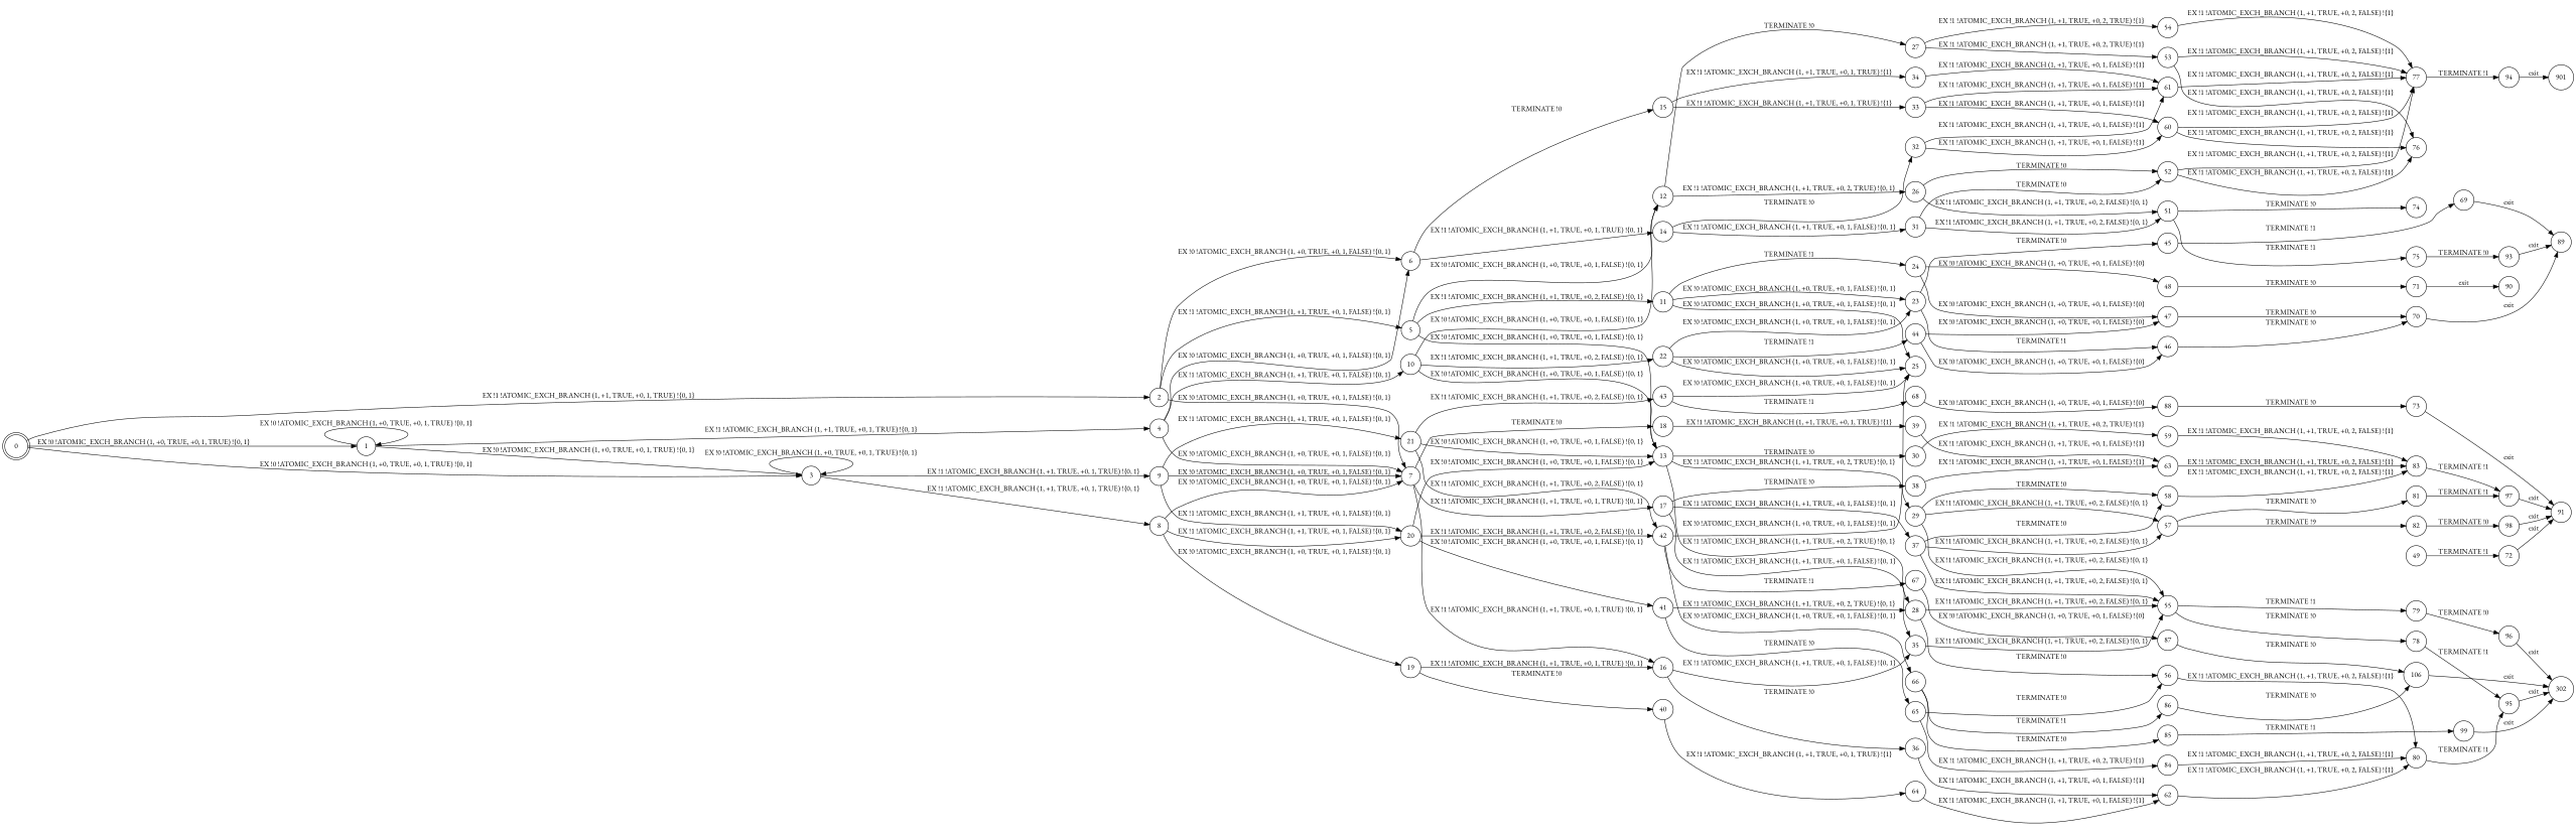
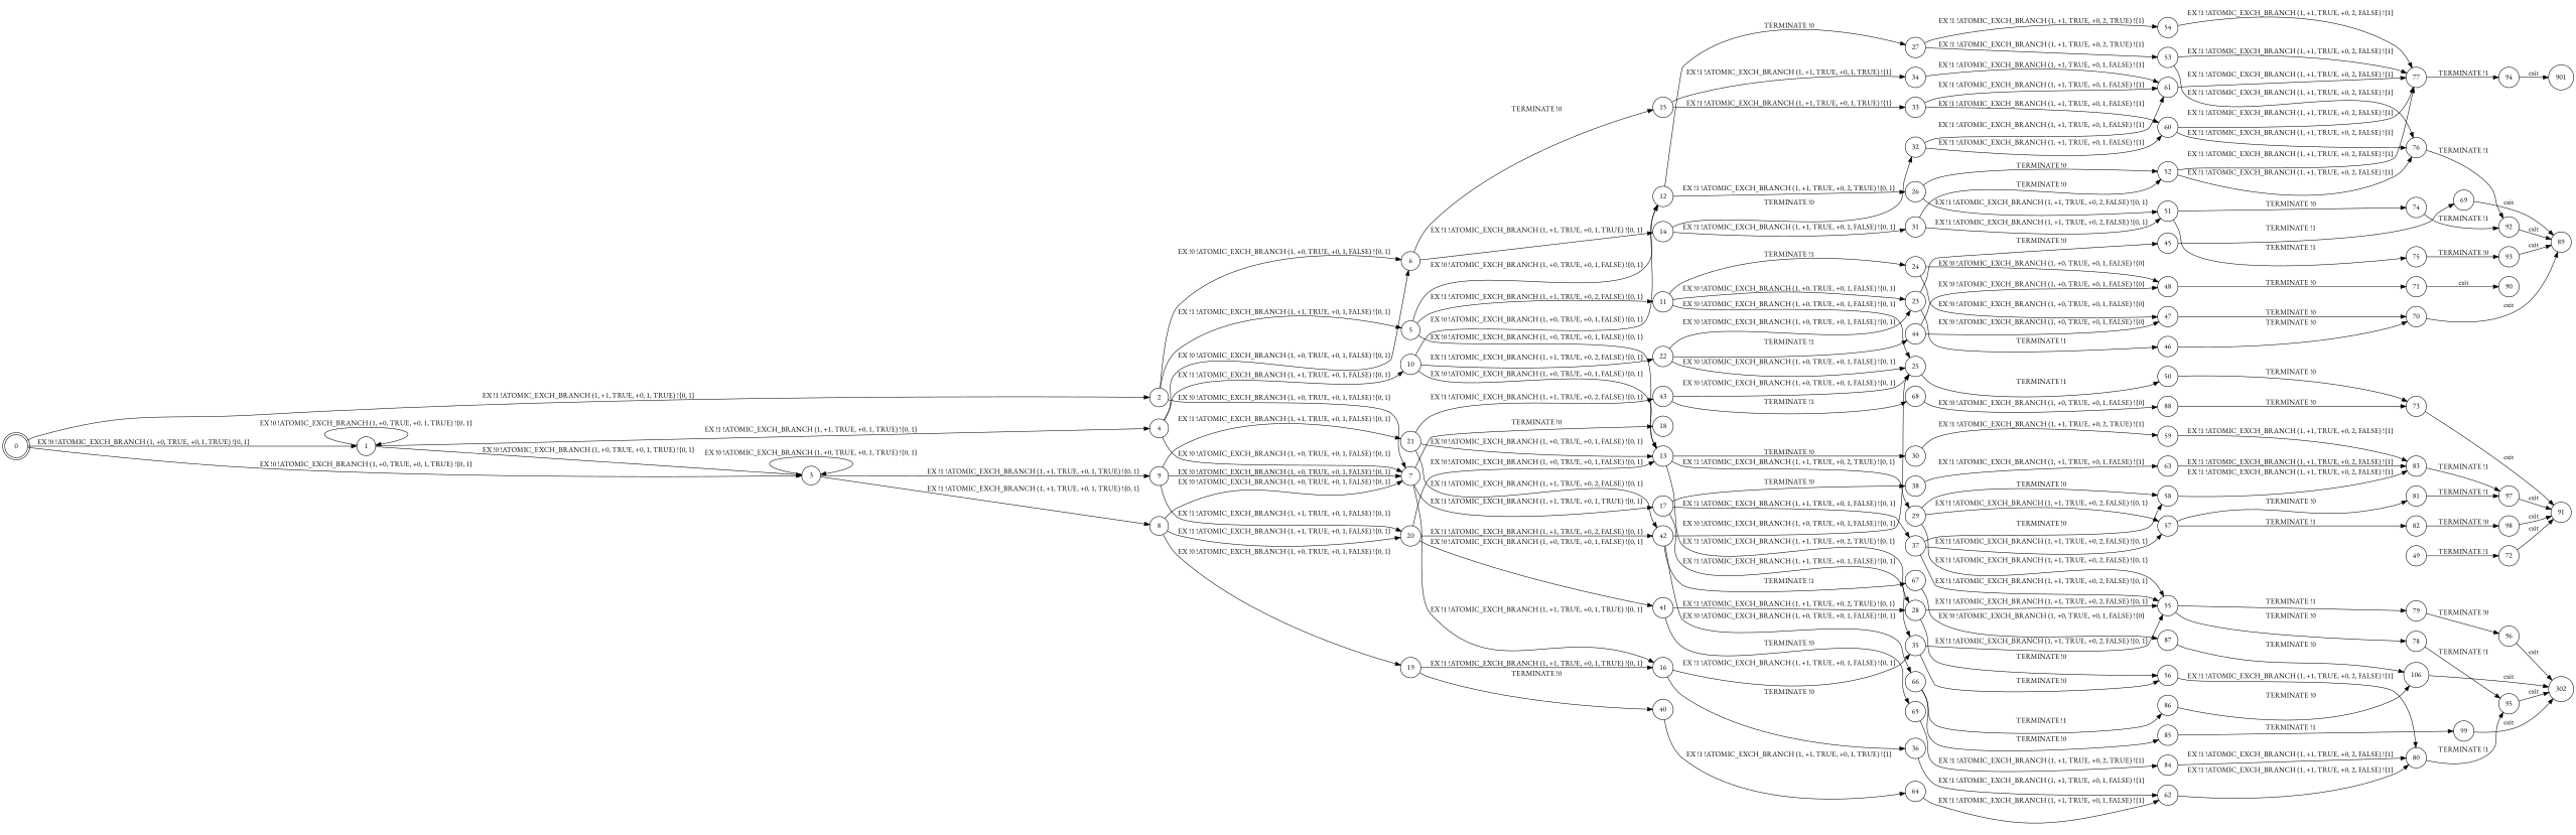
  digraph {
    fontname="EB Garamond"
    rankdir=LR
    node [fontname="EB Garamond" shape=circle]
    edge [fontname="EB Garamond"]
    0 [peripheries=2]
    1
    2
    3
    4
    5
    6
    7
    8
    9
    10
    11
    12
    13
    14
    15
    16
    17
    18
    19
    20
    21
    22
    23
    24
    25
    26
    27
    28
    29
    30
    31
    32
    33
    34
    35
    36
    37
    38
-   39
    40
    41
    42
    43
    44
    45
    46
    47
    48
+   50
    51
    52
    53
    54
    55
    56
    57
    58
    59
    60
    61
    62
    63
    64
    65
    66
    67
    68
    69
    70
    71
    49
    72
    73
    74
    75
    76
    77
    78
    79
    80
    81
    82
    83
    84
    85
    86
    87
    88
    89
    90
    91
+   92
    93
    94
    95
    96
    97
    98
    99
    n101 [label=106]
    n102 [label=901]
    n103 [label=302]
    0 -> 1 [label="EX !0 !ATOMIC_EXCH_BRANCH (1, +0, TRUE, +0, 1, TRUE) !{0, 1}"]
    0 -> 2 [label="EX !1 !ATOMIC_EXCH_BRANCH (1, +1, TRUE, +0, 1, TRUE) !{0, 1}"]
    0 -> 3 [label="EX !0 !ATOMIC_EXCH_BRANCH (1, +0, TRUE, +0, 1, TRUE) !{0, 1}"]
    1 -> 1 [label="EX !0 !ATOMIC_EXCH_BRANCH (1, +0, TRUE, +0, 1, TRUE) !{0, 1}"]
    1 -> 3 [label="EX !0 !ATOMIC_EXCH_BRANCH (1, +0, TRUE, +0, 1, TRUE) !{0, 1}"]
    1 -> 4 [label="EX !1 !ATOMIC_EXCH_BRANCH (1, +1, TRUE, +0, 1, TRUE) !{0, 1}"]
    2 -> 5 [label="EX !1 !ATOMIC_EXCH_BRANCH (1, +1, TRUE, +0, 1, FALSE) !{0, 1}"]
    2 -> 6 [label="EX !0 !ATOMIC_EXCH_BRANCH (1, +0, TRUE, +0, 1, FALSE) !{0, 1}"]
    2 -> 7 [label="EX !0 !ATOMIC_EXCH_BRANCH (1, +0, TRUE, +0, 1, FALSE) !{0, 1}"]
    3 -> 3 [label="EX !0 !ATOMIC_EXCH_BRANCH (1, +0, TRUE, +0, 1, TRUE) !{0, 1}"]
    3 -> 8 [label="EX !1 !ATOMIC_EXCH_BRANCH (1, +1, TRUE, +0, 1, TRUE) !{0, 1}"]
    3 -> 9 [label="EX !1 !ATOMIC_EXCH_BRANCH (1, +1, TRUE, +0, 1, TRUE) !{0, 1}"]
    4 -> 6 [label="EX !0 !ATOMIC_EXCH_BRANCH (1, +0, TRUE, +0, 1, FALSE) !{0, 1}"]
    4 -> 7 [label="EX !0 !ATOMIC_EXCH_BRANCH (1, +0, TRUE, +0, 1, FALSE) !{0, 1}"]
    4 -> 10 [label="EX !1 !ATOMIC_EXCH_BRANCH (1, +1, TRUE, +0, 1, FALSE) !{0, 1}"]
    5 -> 11 [label="EX !1 !ATOMIC_EXCH_BRANCH (1, +1, TRUE, +0, 2, FALSE) !{0, 1}"]
    5 -> 12 [label="EX !0 !ATOMIC_EXCH_BRANCH (1, +0, TRUE, +0, 1, FALSE) !{0, 1}"]
    5 -> 13 [label="EX !0 !ATOMIC_EXCH_BRANCH (1, +0, TRUE, +0, 1, FALSE) !{0, 1}"]
    6 -> 14 [label="EX !1 !ATOMIC_EXCH_BRANCH (1, +1, TRUE, +0, 1, TRUE) !{0, 1}"]
    6 -> 15 [label="TERMINATE !0"]
    7 -> 16 [label="EX !1 !ATOMIC_EXCH_BRANCH (1, +1, TRUE, +0, 1, TRUE) !{0, 1}"]
    7 -> 17 [label="EX !1 !ATOMIC_EXCH_BRANCH (1, +1, TRUE, +0, 1, TRUE) !{0, 1}"]
    7 -> 18 [label="TERMINATE !0"]
    8 -> 7 [label="EX !0 !ATOMIC_EXCH_BRANCH (1, +0, TRUE, +0, 1, FALSE) !{0, 1}"]
    8 -> 19 [label="EX !0 !ATOMIC_EXCH_BRANCH (1, +0, TRUE, +0, 1, FALSE) !{0, 1}"]
    8 -> 20 [label="EX !1 !ATOMIC_EXCH_BRANCH (1, +1, TRUE, +0, 1, FALSE) !{0, 1}"]
    9 -> 7 [label="EX !0 !ATOMIC_EXCH_BRANCH (1, +0, TRUE, +0, 1, FALSE) !{0, 1}"]
    9 -> 20 [label="EX !1 !ATOMIC_EXCH_BRANCH (1, +1, TRUE, +0, 1, FALSE) !{0, 1}"]
    9 -> 21 [label="EX !1 !ATOMIC_EXCH_BRANCH (1, +1, TRUE, +0, 1, FALSE) !{0, 1}"]
    10 -> 12 [label="EX !0 !ATOMIC_EXCH_BRANCH (1, +0, TRUE, +0, 1, FALSE) !{0, 1}"]
    10 -> 13 [label="EX !0 !ATOMIC_EXCH_BRANCH (1, +0, TRUE, +0, 1, FALSE) !{0, 1}"]
    10 -> 22 [label="EX !1 !ATOMIC_EXCH_BRANCH (1, +1, TRUE, +0, 2, FALSE) !{0, 1}"]
    11 -> 23 [label="EX !0 !ATOMIC_EXCH_BRANCH (1, +0, TRUE, +0, 1, FALSE) !{0, 1}"]
    11 -> 24 [label="TERMINATE !1"]
    11 -> 25 [label="EX !0 !ATOMIC_EXCH_BRANCH (1, +0, TRUE, +0, 1, FALSE) !{0, 1}"]
    12 -> 26 [label="EX !1 !ATOMIC_EXCH_BRANCH (1, +1, TRUE, +0, 2, TRUE) !{0, 1}"]
    12 -> 27 [label="TERMINATE !0"]
    13 -> 28 [label="EX !1 !ATOMIC_EXCH_BRANCH (1, +1, TRUE, +0, 2, TRUE) !{0, 1}"]
    13 -> 29 [label="EX !1 !ATOMIC_EXCH_BRANCH (1, +1, TRUE, +0, 2, TRUE) !{0, 1}"]
    13 -> 30 [label="TERMINATE !0"]
    14 -> 31 [label="EX !1 !ATOMIC_EXCH_BRANCH (1, +1, TRUE, +0, 1, FALSE) !{0, 1}"]
    14 -> 32 [label="TERMINATE !0"]
    15 -> 33 [label="EX !1 !ATOMIC_EXCH_BRANCH (1, +1, TRUE, +0, 1, TRUE) !{1}"]
    15 -> 34 [label="EX !1 !ATOMIC_EXCH_BRANCH (1, +1, TRUE, +0, 1, TRUE) !{1}"]
    16 -> 35 [label="EX !1 !ATOMIC_EXCH_BRANCH (1, +1, TRUE, +0, 1, FALSE) !{0, 1}"]
    16 -> 36 [label="TERMINATE !0"]
    17 -> 35 [label="EX !1 !ATOMIC_EXCH_BRANCH (1, +1, TRUE, +0, 1, FALSE) !{0, 1}"]
    17 -> 37 [label="EX !1 !ATOMIC_EXCH_BRANCH (1, +1, TRUE, +0, 1, FALSE) !{0, 1}"]
    17 -> 38 [label="TERMINATE !0"]
-   18 -> 39 [label="EX !1 !ATOMIC_EXCH_BRANCH (1, +1, TRUE, +0, 1, TRUE) !{1}"]
    19 -> 16 [label="EX !1 !ATOMIC_EXCH_BRANCH (1, +1, TRUE, +0, 1, TRUE) !{0, 1}"]
    19 -> 40 [label="TERMINATE !0"]
    20 -> 13 [label="EX !0 !ATOMIC_EXCH_BRANCH (1, +0, TRUE, +0, 1, FALSE) !{0, 1}"]
    20 -> 41 [label="EX !0 !ATOMIC_EXCH_BRANCH (1, +0, TRUE, +0, 1, FALSE) !{0, 1}"]
    20 -> 42 [label="EX !1 !ATOMIC_EXCH_BRANCH (1, +1, TRUE, +0, 2, FALSE) !{0, 1}"]
    21 -> 13 [label="EX !0 !ATOMIC_EXCH_BRANCH (1, +0, TRUE, +0, 1, FALSE) !{0, 1}"]
    21 -> 42 [label="EX !1 !ATOMIC_EXCH_BRANCH (1, +1, TRUE, +0, 2, FALSE) !{0, 1}"]
    21 -> 43 [label="EX !1 !ATOMIC_EXCH_BRANCH (1, +1, TRUE, +0, 2, FALSE) !{0, 1}"]
    22 -> 23 [label="EX !0 !ATOMIC_EXCH_BRANCH (1, +0, TRUE, +0, 1, FALSE) !{0, 1}"]
    22 -> 25 [label="EX !0 !ATOMIC_EXCH_BRANCH (1, +0, TRUE, +0, 1, FALSE) !{0, 1}"]
    22 -> 44 [label="TERMINATE !1"]
    23 -> 45 [label="TERMINATE !0"]
    23 -> 46 [label="TERMINATE !1"]
    24 -> 47 [label="EX !0 !ATOMIC_EXCH_BRANCH (1, +0, TRUE, +0, 1, FALSE) !{0}"]
    24 -> 48 [label="EX !0 !ATOMIC_EXCH_BRANCH (1, +0, TRUE, +0, 1, FALSE) !{0}"]
+   25 -> 50 [label="TERMINATE !1"]
    26 -> 51 [label="EX !1 !ATOMIC_EXCH_BRANCH (1, +1, TRUE, +0, 2, FALSE) !{0, 1}"]
    26 -> 52 [label="TERMINATE !0"]
    27 -> 53 [label="EX !1 !ATOMIC_EXCH_BRANCH (1, +1, TRUE, +0, 2, TRUE) !{1}"]
    27 -> 54 [label="EX !1 !ATOMIC_EXCH_BRANCH (1, +1, TRUE, +0, 2, TRUE) !{1}"]
    28 -> 55 [label="EX !1 !ATOMIC_EXCH_BRANCH (1, +1, TRUE, +0, 2, FALSE) !{0, 1}"]
    28 -> 56 [label="TERMINATE !0"]
    29 -> 55 [label="EX !1 !ATOMIC_EXCH_BRANCH (1, +1, TRUE, +0, 2, FALSE) !{0, 1}"]
    29 -> 57 [label="EX !1 !ATOMIC_EXCH_BRANCH (1, +1, TRUE, +0, 2, FALSE) !{0, 1}"]
    29 -> 58 [label="TERMINATE !0"]
    30 -> 59 [label="EX !1 !ATOMIC_EXCH_BRANCH (1, +1, TRUE, +0, 2, TRUE) !{1}"]
    31 -> 51 [label="EX !1 !ATOMIC_EXCH_BRANCH (1, +1, TRUE, +0, 2, FALSE) !{0, 1}"]
    31 -> 52 [label="TERMINATE !0"]
    32 -> 60 [label="EX !1 !ATOMIC_EXCH_BRANCH (1, +1, TRUE, +0, 1, FALSE) !{1}"]
    32 -> 61 [label="EX !1 !ATOMIC_EXCH_BRANCH (1, +1, TRUE, +0, 1, FALSE) !{1}"]
    33 -> 60 [label="EX !1 !ATOMIC_EXCH_BRANCH (1, +1, TRUE, +0, 1, FALSE) !{1}"]
    33 -> 61 [label="EX !1 !ATOMIC_EXCH_BRANCH (1, +1, TRUE, +0, 1, FALSE) !{1}"]
    34 -> 61 [label="EX !1 !ATOMIC_EXCH_BRANCH (1, +1, TRUE, +0, 1, FALSE) !{1}"]
    35 -> 55 [label="EX !1 !ATOMIC_EXCH_BRANCH (1, +1, TRUE, +0, 2, FALSE) !{0, 1}"]
-   65 -> 56 [label="TERMINATE !0"]
+   35 -> 56 [label="TERMINATE !0"]
    36 -> 62 [label="EX !1 !ATOMIC_EXCH_BRANCH (1, +1, TRUE, +0, 1, FALSE) !{1}"]
    37 -> 55 [label="EX !1 !ATOMIC_EXCH_BRANCH (1, +1, TRUE, +0, 2, FALSE) !{0, 1}"]
    37 -> 57 [label="EX !1 !ATOMIC_EXCH_BRANCH (1, +1, TRUE, +0, 2, FALSE) !{0, 1}"]
    37 -> 58 [label="TERMINATE !0"]
    38 -> 63 [label="EX !1 !ATOMIC_EXCH_BRANCH (1, +1, TRUE, +0, 1, FALSE) !{1}"]
-   39 -> 63 [label="EX !1 !ATOMIC_EXCH_BRANCH (1, +1, TRUE, +0, 1, FALSE) !{1}"]
    40 -> 64 [label="EX !1 !ATOMIC_EXCH_BRANCH (1, +1, TRUE, +0, 1, TRUE) !{1}"]
    41 -> 28 [label="EX !1 !ATOMIC_EXCH_BRANCH (1, +1, TRUE, +0, 2, TRUE) !{0, 1}"]
    41 -> 65 [label="TERMINATE !0"]
    42 -> 25 [label="EX !0 !ATOMIC_EXCH_BRANCH (1, +0, TRUE, +0, 1, FALSE) !{0, 1}"]
    42 -> 66 [label="EX !0 !ATOMIC_EXCH_BRANCH (1, +0, TRUE, +0, 1, FALSE) !{0, 1}"]
    42 -> 67 [label="TERMINATE !1"]
    43 -> 25 [label="EX !0 !ATOMIC_EXCH_BRANCH (1, +0, TRUE, +0, 1, FALSE) !{0, 1}"]
    43 -> 68 [label="TERMINATE !1"]
    44 -> 47 [label="EX !0 !ATOMIC_EXCH_BRANCH (1, +0, TRUE, +0, 1, FALSE) !{0}"]
-   44 -> 46 [label="EX !0 !ATOMIC_EXCH_BRANCH (1, +0, TRUE, +0, 1, FALSE) !{0}"]
+   44 -> 48 [label="EX !0 !ATOMIC_EXCH_BRANCH (1, +0, TRUE, +0, 1, FALSE) !{0}"]
    45 -> 69 [label="TERMINATE !1"]
    46 -> 70 [label="TERMINATE !0"]
    47 -> 70 [label="TERMINATE !0"]
    48 -> 71 [label="TERMINATE !0"]
+   50 -> 73 [label="TERMINATE !0"]
    51 -> 74 [label="TERMINATE !0"]
    51 -> 75 [label="TERMINATE !1"]
    52 -> 76 [label="EX !1 !ATOMIC_EXCH_BRANCH (1, +1, TRUE, +0, 2, FALSE) !{1}"]
    52 -> 77 [label="EX !1 !ATOMIC_EXCH_BRANCH (1, +1, TRUE, +0, 2, FALSE) !{1}"]
    53 -> 76 [label="EX !1 !ATOMIC_EXCH_BRANCH (1, +1, TRUE, +0, 2, FALSE) !{1}"]
    53 -> 77 [label="EX !1 !ATOMIC_EXCH_BRANCH (1, +1, TRUE, +0, 2, FALSE) !{1}"]
    54 -> 77 [label="EX !1 !ATOMIC_EXCH_BRANCH (1, +1, TRUE, +0, 2, FALSE) !{1}"]
    55 -> 78 [label="TERMINATE !0"]
    55 -> 79 [label="TERMINATE !1"]
    56 -> 80 [label="EX !1 !ATOMIC_EXCH_BRANCH (1, +1, TRUE, +0, 2, FALSE) !{1}"]
    57 -> 81 [label="TERMINATE !0"]
-   57 -> 82 [label="TERMINATE !9"]
+   57 -> 82 [label="TERMINATE !1"]
    58 -> 83 [label="EX !1 !ATOMIC_EXCH_BRANCH (1, +1, TRUE, +0, 2, FALSE) !{1}"]
    59 -> 83 [label="EX !1 !ATOMIC_EXCH_BRANCH (1, +1, TRUE, +0, 2, FALSE) !{1}"]
    60 -> 76 [label="EX !1 !ATOMIC_EXCH_BRANCH (1, +1, TRUE, +0, 2, FALSE) !{1}"]
    60 -> 77 [label="EX !1 !ATOMIC_EXCH_BRANCH (1, +1, TRUE, +0, 2, FALSE) !{1}"]
    61 -> 77 [label="EX !1 !ATOMIC_EXCH_BRANCH (1, +1, TRUE, +0, 2, FALSE) !{1}"]
    62 -> 80 [label="EX !1 !ATOMIC_EXCH_BRANCH (1, +1, TRUE, +0, 2, FALSE) !{1}"]
    63 -> 83 [label="EX !1 !ATOMIC_EXCH_BRANCH (1, +1, TRUE, +0, 2, FALSE) !{1}"]
    64 -> 62 [label="EX !1 !ATOMIC_EXCH_BRANCH (1, +1, TRUE, +0, 1, FALSE) !{1}"]
    65 -> 84 [label="EX !1 !ATOMIC_EXCH_BRANCH (1, +1, TRUE, +0, 2, TRUE) !{1}"]
    66 -> 85 [label="TERMINATE !0"]
    66 -> 86 [label="TERMINATE !1"]
    67 -> 87 [label="EX !0 !ATOMIC_EXCH_BRANCH (1, +0, TRUE, +0, 1, FALSE) !{0}"]
    68 -> 88 [label="EX !0 !ATOMIC_EXCH_BRANCH (1, +0, TRUE, +0, 1, FALSE) !{0}"]
    69 -> 89 [label=exit]
    70 -> 89 [label=exit]
    71 -> 90 [label=exit]
    49 -> 72 [label="TERMINATE !1"]
    72 -> 91 [label=exit]
    73 -> 91 [label=exit]
+   74 -> 92 [label="TERMINATE !1"]
    75 -> 93 [label="TERMINATE !0"]
+   76 -> 92 [label="TERMINATE !1"]
    77 -> 94 [label="TERMINATE !1"]
    78 -> 95 [label="TERMINATE !1"]
    79 -> 96 [label="TERMINATE !0"]
    80 -> 95 [label="TERMINATE !1"]
    81 -> 97 [label="TERMINATE !1"]
    82 -> 98 [label="TERMINATE !0"]
    83 -> 97 [label="TERMINATE !1"]
    84 -> 80 [label="EX !1 !ATOMIC_EXCH_BRANCH (1, +1, TRUE, +0, 2, FALSE) !{1}"]
    85 -> 99 [label="TERMINATE !1"]
    86 -> n101 [label="TERMINATE !0"]
    87 -> n101 [label="TERMINATE !0"]
    88 -> 73 [label="TERMINATE !0"]
+   92 -> 89 [label=exit]
    93 -> 89 [label=exit]
    94 -> n102 [label=exit]
    95 -> n103 [label=exit]
    96 -> n103 [label=exit]
    97 -> 91 [label=exit]
    98 -> 91 [label=exit]
    99 -> n103 [label=exit]
    n101 -> n103 [label=exit]
  }
